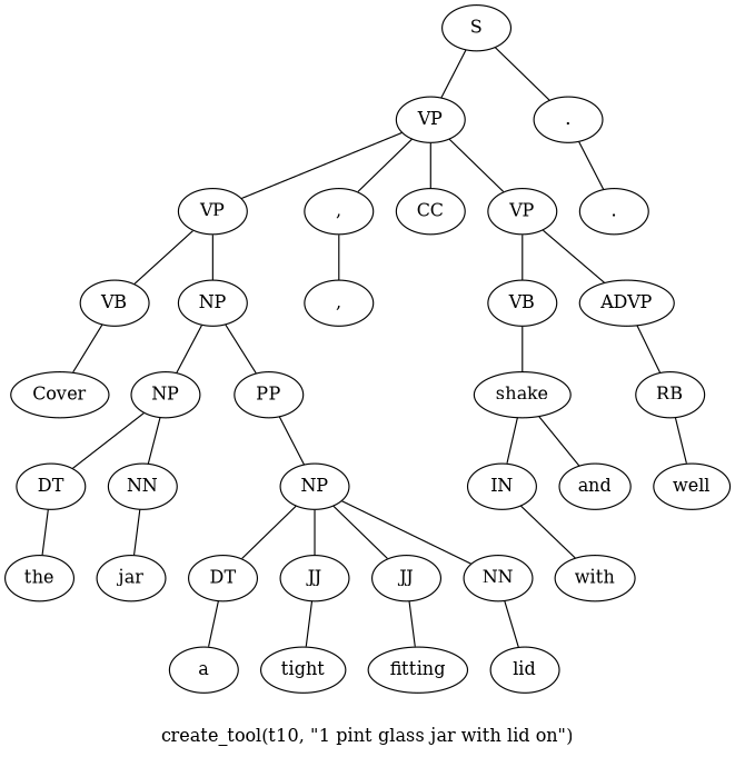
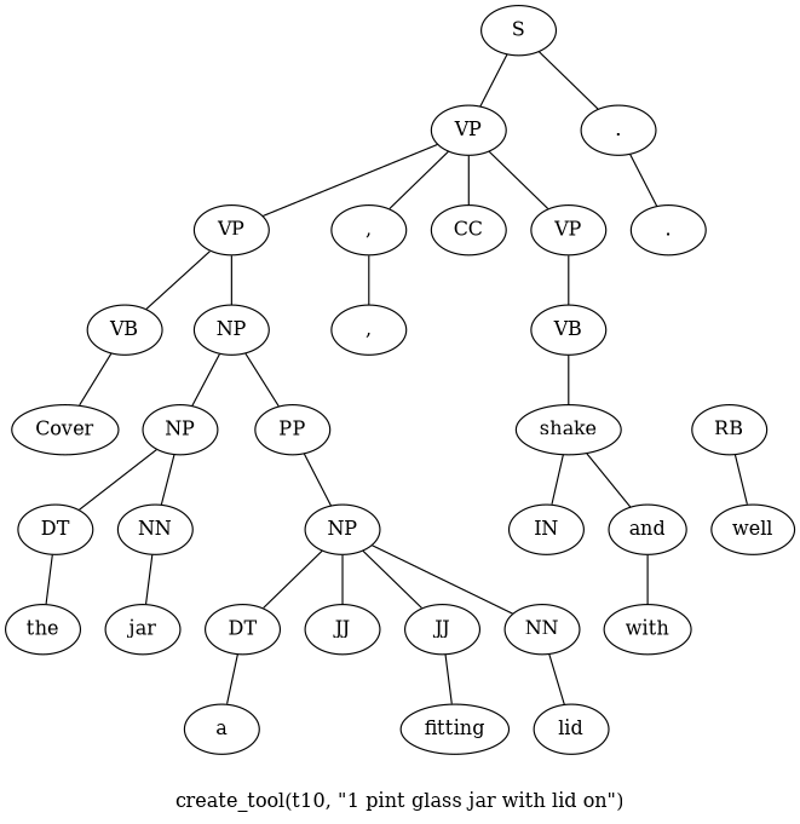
  graph {
    label="create_tool(t10, \"1 pint glass jar with lid on\")"
    n1 [label=S]
    n2 [label=VP]
    n3 [label="."]
    n4 [label=VP]
    n5 [label=","]
    n6 [label=CC]
    n7 [label=VP]
    n8 [label="."]
    n9 [label=VB]
    n10 [label=NP]
    n11 [label=","]
    n12 [label=VB]
-   n13 [label=ADVP]
    n14 [label=Cover]
    n15 [label=NP]
    n16 [label=PP]
    n17 [label=DT]
    n18 [label=NN]
    n19 [label=NP]
    n20 [label=the]
    n21 [label=jar]
    n22 [label=IN]
    n23 [label=with]
    n24 [label=DT]
    n25 [label=JJ]
    n26 [label=JJ]
    n27 [label=NN]
    n28 [label=a]
-   n29 [label=tight]
    n30 [label=fitting]
    n31 [label=lid]
    n32 [label=and]
    n33 [label=shake]
    n34 [label=RB]
    n35 [label=well]
    n1 -- n2
    n1 -- n3
    n2 -- n4
    n2 -- n5
    n2 -- n6
    n2 -- n7
    n3 -- n8
    n4 -- n9
    n4 -- n10
    n5 -- n11
    n7 -- n12
-   n7 -- n13
    n9 -- n14
    n10 -- n15
    n10 -- n16
    n12 -- n33
-   n13 -- n34
    n15 -- n17
    n15 -- n18
    n16 -- n19
    n17 -- n20
    n18 -- n21
    n19 -- n24
    n19 -- n25
    n19 -- n26
    n19 -- n27
-   n22 -- n23
+   n32 -- n23
    n24 -- n28
-   n25 -- n29
    n26 -- n30
    n27 -- n31
    n33 -- n22
    n33 -- n32
    n34 -- n35
  }
